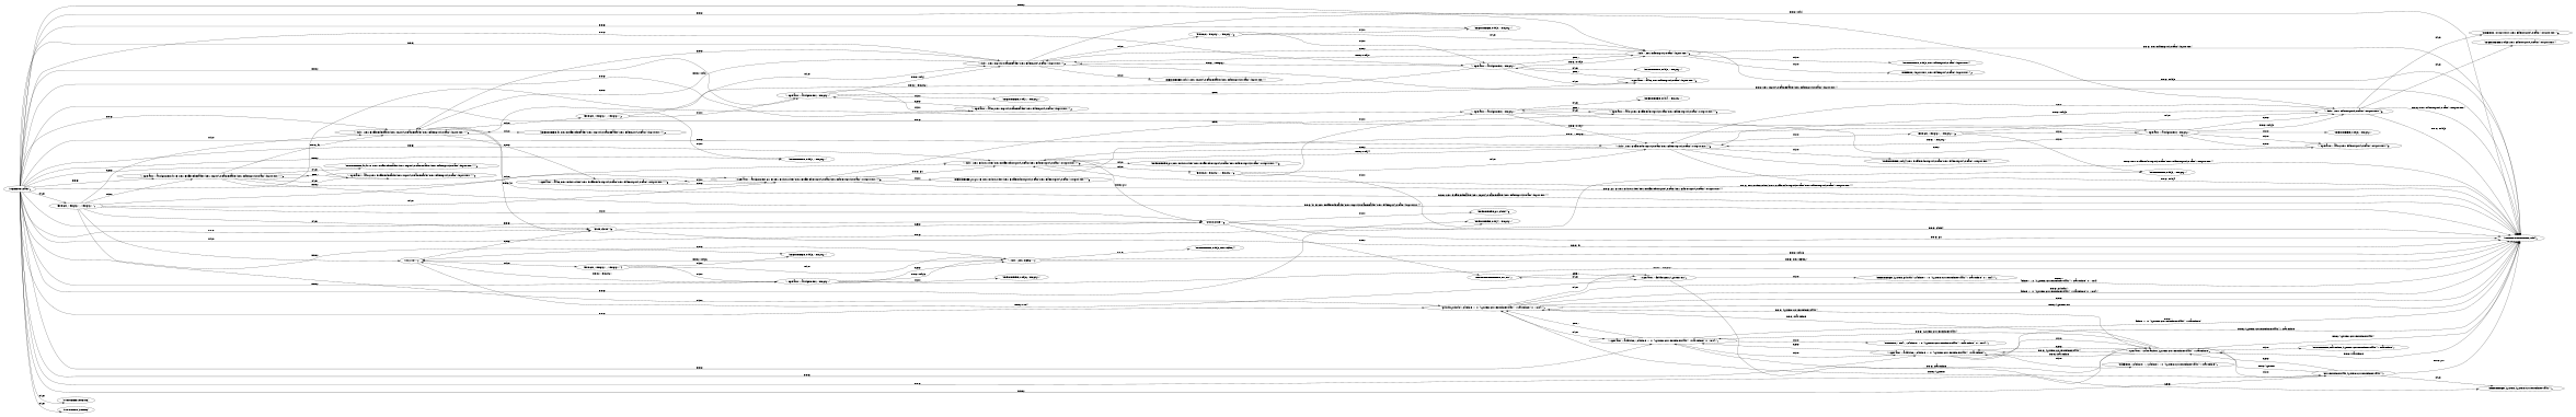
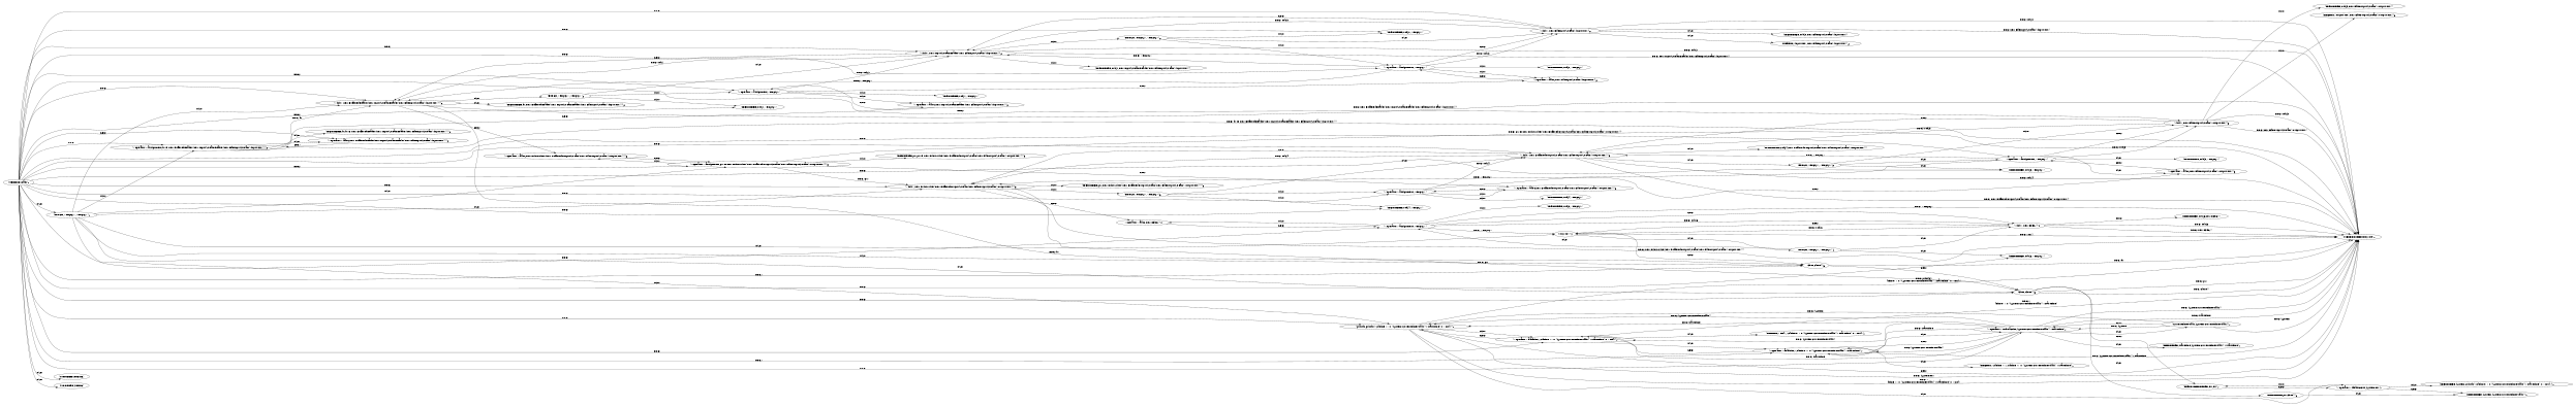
  digraph {
    rankdir=LR
    n1 [label=<(METHOD,main)<SUB>1</SUB>>]
    n2 [label=<(BLOCK,&lt;empty&gt;,&lt;empty&gt;)<SUB>1</SUB>>]
    n3 [label=<(&lt;operator&gt;.assignment,br = new BufferedReader(new InputStreamReader(new FileInputStream(&quot;input.txt&quot;))))<SUB>2</SUB>>]
    n4 [label=<(&lt;operator&gt;.alloc,new BufferedReader(new InputStreamReader(new FileInputStream(&quot;input.txt&quot;))))<SUB>2</SUB>>]
    n5 [label=<(&lt;init&gt;,new BufferedReader(new InputStreamReader(new FileInputStream(&quot;input.txt&quot;))))<SUB>2</SUB>>]
    n6 [label=<(&lt;operator&gt;.assignment,&lt;empty&gt;)>]
    n7 [label=<(&lt;init&gt;,new InputStreamReader(new FileInputStream(&quot;input.txt&quot;)))<SUB>2</SUB>>]
    n8 [label=<(&lt;operator&gt;.assignment,&lt;empty&gt;)>]
    n9 [label=<(&lt;init&gt;,new FileInputStream(&quot;input.txt&quot;))<SUB>2</SUB>>]
    n10 [label=<(IDENTIFIER,$obj0,&lt;empty&gt;)>]
    n11 [label=<(IDENTIFIER,$obj1,&lt;empty&gt;)>]
    n12 [label=<(&lt;operator&gt;.assignment,pw = new PrintWriter(new BufferedOutputStream(new FileOutputStream(&quot;output.txt&quot;))))<SUB>3</SUB>>]
    n13 [label=<(&lt;init&gt;,new PrintWriter(new BufferedOutputStream(new FileOutputStream(&quot;output.txt&quot;))))<SUB>3</SUB>>]
    n14 [label=<(&lt;operator&gt;.assignment,&lt;empty&gt;)>]
    n15 [label=<(&lt;init&gt;,new BufferedOutputStream(new FileOutputStream(&quot;output.txt&quot;)))<SUB>3</SUB>>]
    n16 [label=<(&lt;operator&gt;.assignment,&lt;empty&gt;)>]
    n17 [label=<(&lt;init&gt;,new FileOutputStream(&quot;output.txt&quot;))<SUB>3</SUB>>]
    n18 [label=<(IDENTIFIER,$obj3,&lt;empty&gt;)>]
    n19 [label=<(IDENTIFIER,$obj4,&lt;empty&gt;)>]
    n20 [label=<(&lt;operator&gt;.assignment,&lt;empty&gt;)>]
    n21 [label=<(IDENTIFIER,$obj6,&lt;empty&gt;)>]
    n22 [label=<(close,close())<SUB>5</SUB>>]
    n23 [label=<(close,close())<SUB>6</SUB>>]
    n24 [label=<(println,println(&quot;\n[Time : &quot; + (System.currentTimeMillis() - startTime) + &quot; ms]&quot;))<SUB>7</SUB>>]
    n25 [label=<(&lt;operator&gt;.addition,&quot;\n[Time : &quot; + (System.currentTimeMillis() - startTime) + &quot; ms]&quot;)<SUB>7</SUB>>]
    n26 [label=<(&lt;operator&gt;.addition,&quot;\n[Time : &quot; + (System.currentTimeMillis() - startTime))<SUB>7</SUB>>]
    n27 [label=<(&lt;operator&gt;.subtraction,System.currentTimeMillis() - startTime)<SUB>7</SUB>>]
    n28 [label=<(currentTimeMillis,System.currentTimeMillis())<SUB>7</SUB>>]
    n29 [label=<(MODIFIER,PUBLIC)>]
    n30 [label=<(MODIFIER,STATIC)>]
    n31 [label=<(run,run())<SUB>4</SUB>>]
    n32 [label=<(METHOD_RETURN,void)<SUB>1</SUB>>]
    n33 [label=<(IDENTIFIER,br,br = new BufferedReader(new InputStreamReader(new FileInputStream(&quot;input.txt&quot;))))<SUB>2</SUB>>]
    n34 [label=<(&lt;operator&gt;.alloc,new InputStreamReader(new FileInputStream(&quot;input.txt&quot;)))<SUB>2</SUB>>]
    n35 [label=<(IDENTIFIER,br,new BufferedReader(new InputStreamReader(new FileInputStream(&quot;input.txt&quot;))))<SUB>2</SUB>>]
    n36 [label=<(BLOCK,&lt;empty&gt;,&lt;empty&gt;)<SUB>2</SUB>>]
    n37 [label=<(&lt;operator&gt;.alloc,new PrintWriter(new BufferedOutputStream(new FileOutputStream(&quot;output.txt&quot;))))<SUB>3</SUB>>]
    n38 [label=<(IDENTIFIER,$obj1,&lt;empty&gt;)>]
    n39 [label=<(&lt;operator&gt;.alloc,new FileInputStream(&quot;input.txt&quot;))<SUB>2</SUB>>]
    n40 [label=<(IDENTIFIER,$obj1,new InputStreamReader(new FileInputStream(&quot;input.txt&quot;)))>]
    n41 [label=<(BLOCK,&lt;empty&gt;,&lt;empty&gt;)<SUB>2</SUB>>]
    n42 [label=<(IDENTIFIER,$obj0,&lt;empty&gt;)>]
    n43 [label=<(IDENTIFIER,$obj0,new FileInputStream(&quot;input.txt&quot;))>]
    n44 [label=<(LITERAL,&quot;input.txt&quot;,new FileInputStream(&quot;input.txt&quot;))<SUB>2</SUB>>]
    n45 [label=<(IDENTIFIER,pw,pw = new PrintWriter(new BufferedOutputStream(new FileOutputStream(&quot;output.txt&quot;))))<SUB>3</SUB>>]
    n46 [label=<(&lt;operator&gt;.alloc,new BufferedOutputStream(new FileOutputStream(&quot;output.txt&quot;)))<SUB>3</SUB>>]
    n47 [label=<(IDENTIFIER,pw,new PrintWriter(new BufferedOutputStream(new FileOutputStream(&quot;output.txt&quot;))))<SUB>3</SUB>>]
    n48 [label=<(BLOCK,&lt;empty&gt;,&lt;empty&gt;)<SUB>3</SUB>>]
+   n49 [label=<(&lt;operator&gt;.alloc,new P35C())<SUB>4</SUB>>]
    n50 [label=<(IDENTIFIER,$obj4,&lt;empty&gt;)>]
    n51 [label=<(&lt;operator&gt;.alloc,new FileOutputStream(&quot;output.txt&quot;))<SUB>3</SUB>>]
    n52 [label=<(IDENTIFIER,$obj4,new BufferedOutputStream(new FileOutputStream(&quot;output.txt&quot;)))>]
    n53 [label=<(BLOCK,&lt;empty&gt;,&lt;empty&gt;)<SUB>3</SUB>>]
    n54 [label=<(IDENTIFIER,$obj3,&lt;empty&gt;)>]
    n55 [label=<(IDENTIFIER,$obj3,new FileOutputStream(&quot;output.txt&quot;))>]
    n56 [label=<(LITERAL,&quot;output.txt&quot;,new FileOutputStream(&quot;output.txt&quot;))<SUB>3</SUB>>]
    n57 [label=<(BLOCK,&lt;empty&gt;,&lt;empty&gt;)<SUB>4</SUB>>]
    n58 [label=<(&lt;init&gt;,new P35C())<SUB>4</SUB>>]
    n59 [label=<(IDENTIFIER,$obj6,&lt;empty&gt;)>]
    n60 [label=<(IDENTIFIER,$obj6,new P35C())>]
    n61 [label=<(IDENTIFIER,pw,close())<SUB>6</SUB>>]
    n62 [label=<(FIELD_IDENTIFIER,err,err)<SUB>7</SUB>>]
    n63 [label=<(&lt;operator&gt;.fieldAccess,System.err)<SUB>7</SUB>>]
    n64 [label=<(LITERAL,&quot; ms]&quot;,&quot;\n[Time : &quot; + (System.currentTimeMillis() - startTime) + &quot; ms]&quot;)<SUB>7</SUB>>]
    n65 [label=<(LITERAL,&quot;\n[Time : &quot;,&quot;\n[Time : &quot; + (System.currentTimeMillis() - startTime))<SUB>7</SUB>>]
    n66 [label=<(IDENTIFIER,startTime,System.currentTimeMillis() - startTime)<SUB>7</SUB>>]
    n67 [label=<(IDENTIFIER,System,System.currentTimeMillis())<SUB>7</SUB>>]
    n68 [label=<(IDENTIFIER,System,println(&quot;\n[Time : &quot; + (System.currentTimeMillis() - startTime) + &quot; ms]&quot;))<SUB>7</SUB>>]
    n1 -> n2 [label="AST: "]
    n1 -> n3 [label="DDG: "]
    n1 -> n4 [label="CFG: "]
    n1 -> n5 [label="DDG: "]
    n1 -> n6 [label="DDG: "]
    n1 -> n7 [label="DDG: "]
    n1 -> n8 [label="DDG: "]
    n1 -> n9 [label="DDG: "]
    n1 -> n10 [label="DDG: "]
    n1 -> n11 [label="DDG: "]
    n1 -> n12 [label="DDG: "]
    n1 -> n13 [label="DDG: "]
    n1 -> n14 [label="DDG: "]
    n1 -> n15 [label="DDG: "]
    n1 -> n16 [label="DDG: "]
    n1 -> n17 [label="DDG: "]
    n1 -> n18 [label="DDG: "]
    n1 -> n19 [label="DDG: "]
    n1 -> n20 [label="DDG: "]
    n1 -> n21 [label="DDG: "]
    n1 -> n22 [label="DDG: "]
    n1 -> n23 [label="DDG: "]
    n1 -> n24 [label="DDG: "]
    n1 -> n25 [label="DDG: "]
    n1 -> n26 [label="DDG: "]
    n1 -> n27 [label="DDG: "]
-   n1 -> n28 [label="DDG: "]
    n1 -> n29 [label="AST: "]
    n1 -> n30 [label="AST: "]
    n2 -> n3 [label="AST: "]
    n2 -> n5 [label="AST: "]
    n2 -> n12 [label="AST: "]
    n2 -> n13 [label="AST: "]
    n2 -> n22 [label="AST: "]
    n2 -> n23 [label="AST: "]
    n2 -> n24 [label="AST: "]
    n2 -> n31 [label="AST: "]
    n3 -> n4 [label="AST: "]
    n3 -> n5 [label="DDG: br"]
    n3 -> n32 [label="DDG: br = new BufferedReader(new InputStreamReader(new FileInputStream(&quot;input.txt&quot;)))"]
    n3 -> n33 [label="AST: "]
    n3 -> n34 [label="CFG: "]
    n4 -> n3 [label="CFG: "]
    n5 -> n22 [label="DDG: br"]
    n5 -> n32 [label="DDG: new BufferedReader(new InputStreamReader(new FileInputStream(&quot;input.txt&quot;)))"]
    n5 -> n35 [label="AST: "]
    n5 -> n36 [label="AST: "]
    n5 -> n37 [label="CFG: "]
    n6 -> n7 [label="DDG: $obj1"]
    n6 -> n34 [label="AST: "]
    n6 -> n38 [label="AST: "]
    n6 -> n39 [label="CFG: "]
    n7 -> n5 [label="CFG: "]
    n7 -> n5 [label="DDG: $obj1"]
    n7 -> n32 [label="DDG: $obj1"]
    n7 -> n32 [label="DDG: new InputStreamReader(new FileInputStream(&quot;input.txt&quot;))"]
    n7 -> n40 [label="AST: "]
    n7 -> n41 [label="AST: "]
    n8 -> n5 [label="DDG: &lt;empty&gt;"]
    n8 -> n7 [label="DDG: &lt;empty&gt;"]
    n8 -> n9 [label="CFG: "]
    n8 -> n9 [label="DDG: $obj0"]
    n8 -> n39 [label="AST: "]
    n8 -> n42 [label="AST: "]
    n9 -> n7 [label="CFG: "]
    n9 -> n7 [label="DDG: $obj0"]
    n9 -> n32 [label="DDG: $obj0"]
    n9 -> n32 [label="DDG: new FileInputStream(&quot;input.txt&quot;)"]
    n9 -> n43 [label="AST: "]
    n9 -> n44 [label="AST: "]
    n12 -> n13 [label="DDG: pw"]
    n12 -> n32 [label="DDG: pw = new PrintWriter(new BufferedOutputStream(new FileOutputStream(&quot;output.txt&quot;)))"]
    n12 -> n37 [label="AST: "]
    n12 -> n45 [label="AST: "]
    n12 -> n46 [label="CFG: "]
    n13 -> n23 [label="DDG: pw"]
    n13 -> n32 [label="DDG: new PrintWriter(new BufferedOutputStream(new FileOutputStream(&quot;output.txt&quot;)))"]
    n13 -> n47 [label="AST: "]
    n13 -> n48 [label="AST: "]
+   n13 -> n49 [label="CFG: "]
    n14 -> n15 [label="DDG: $obj4"]
    n14 -> n46 [label="AST: "]
    n14 -> n50 [label="AST: "]
    n14 -> n51 [label="CFG: "]
    n15 -> n13 [label="CFG: "]
    n15 -> n13 [label="DDG: $obj4"]
    n15 -> n32 [label="DDG: $obj4"]
    n15 -> n32 [label="DDG: new BufferedOutputStream(new FileOutputStream(&quot;output.txt&quot;))"]
    n15 -> n52 [label="AST: "]
    n15 -> n53 [label="AST: "]
    n16 -> n13 [label="DDG: &lt;empty&gt;"]
    n16 -> n15 [label="DDG: &lt;empty&gt;"]
    n16 -> n17 [label="CFG: "]
    n16 -> n17 [label="DDG: $obj3"]
    n16 -> n51 [label="AST: "]
    n16 -> n54 [label="AST: "]
    n17 -> n15 [label="CFG: "]
    n17 -> n15 [label="DDG: $obj3"]
    n17 -> n32 [label="DDG: $obj3"]
    n17 -> n32 [label="DDG: new FileOutputStream(&quot;output.txt&quot;)"]
    n17 -> n55 [label="AST: "]
    n17 -> n56 [label="AST: "]
    n20 -> n31 [label="DDG: &lt;empty&gt;"]
    n20 -> n32 [label="DDG: &lt;empty&gt;"]
+   n20 -> n49 [label="AST: "]
    n20 -> n58 [label="CFG: "]
    n20 -> n58 [label="DDG: $obj6"]
    n20 -> n59 [label="AST: "]
    n22 -> n23 [label="CFG: "]
    n22 -> n32 [label="DDG: br"]
    n23 -> n32 [label="DDG: pw"]
    n23 -> n32 [label="DDG: close()"]
    n23 -> n61 [label="AST: "]
    n23 -> n62 [label="CFG: "]
    n24 -> n25 [label="AST: "]
    n24 -> n32 [label="CFG: "]
    n24 -> n32 [label="DDG: System.err"]
    n24 -> n32 [label="DDG: &quot;\n[Time : &quot; + (System.currentTimeMillis() - startTime) + &quot; ms]&quot;"]
    n24 -> n32 [label="DDG: println(&quot;\n[Time : &quot; + (System.currentTimeMillis() - startTime) + &quot; ms]&quot;)"]
    n24 -> n63 [label="AST: "]
    n25 -> n24 [label="CFG: "]
    n25 -> n26 [label="AST: "]
    n25 -> n32 [label="DDG: &quot;\n[Time : &quot; + (System.currentTimeMillis() - startTime)"]
    n25 -> n64 [label="AST: "]
    n26 -> n25 [label="CFG: "]
    n26 -> n27 [label="AST: "]
    n26 -> n32 [label="DDG: System.currentTimeMillis() - startTime"]
    n26 -> n65 [label="AST: "]
    n27 -> n24 [label="DDG: System.currentTimeMillis()"]
    n27 -> n24 [label="DDG: startTime"]
    n27 -> n25 [label="DDG: System.currentTimeMillis()"]
    n27 -> n25 [label="DDG: startTime"]
    n27 -> n26 [label="CFG: "]
    n27 -> n26 [label="DDG: System.currentTimeMillis()"]
    n27 -> n26 [label="DDG: startTime"]
    n27 -> n28 [label="AST: "]
    n27 -> n32 [label="DDG: System.currentTimeMillis()"]
    n27 -> n32 [label="DDG: startTime"]
    n27 -> n66 [label="AST: "]
    n28 -> n24 [label="DDG: System"]
    n28 -> n27 [label="CFG: "]
    n28 -> n27 [label="DDG: System"]
-   n28 -> n32 [label="DDG: pw"]
-   n28 -> n67 [label="AST: "]
+   n28 -> n32 [label="DDG: System"]
+   n61 -> n67 [label="AST: "]
    n31 -> n22 [label="CFG: "]
-   n31 -> n63 [label="DDG: run()"]
+   n31 -> n32 [label="DDG: run()"]
    n31 -> n57 [label="AST: "]
    n34 -> n6 [label="CFG: "]
    n36 -> n6 [label="AST: "]
    n36 -> n7 [label="AST: "]
    n36 -> n11 [label="AST: "]
    n37 -> n12 [label="CFG: "]
    n39 -> n8 [label="CFG: "]
    n41 -> n8 [label="AST: "]
    n41 -> n9 [label="AST: "]
    n41 -> n10 [label="AST: "]
    n46 -> n14 [label="CFG: "]
    n48 -> n14 [label="AST: "]
    n48 -> n15 [label="AST: "]
    n48 -> n19 [label="AST: "]
+   n49 -> n20 [label="CFG: "]
    n51 -> n16 [label="CFG: "]
    n53 -> n16 [label="AST: "]
    n53 -> n17 [label="AST: "]
    n53 -> n18 [label="AST: "]
    n57 -> n20 [label="AST: "]
    n57 -> n21 [label="AST: "]
    n57 -> n58 [label="AST: "]
    n58 -> n31 [label="CFG: "]
    n58 -> n31 [label="DDG: $obj6"]
    n58 -> n32 [label="DDG: $obj6"]
    n58 -> n32 [label="DDG: new P35C()"]
    n58 -> n60 [label="DDG: "]
    n62 -> n63 [label="CFG: "]
    n63 -> n62 [label="AST: "]
    n63 -> n67 [label="CFG: "]
    n63 -> n68 [label="AST: "]
  }
